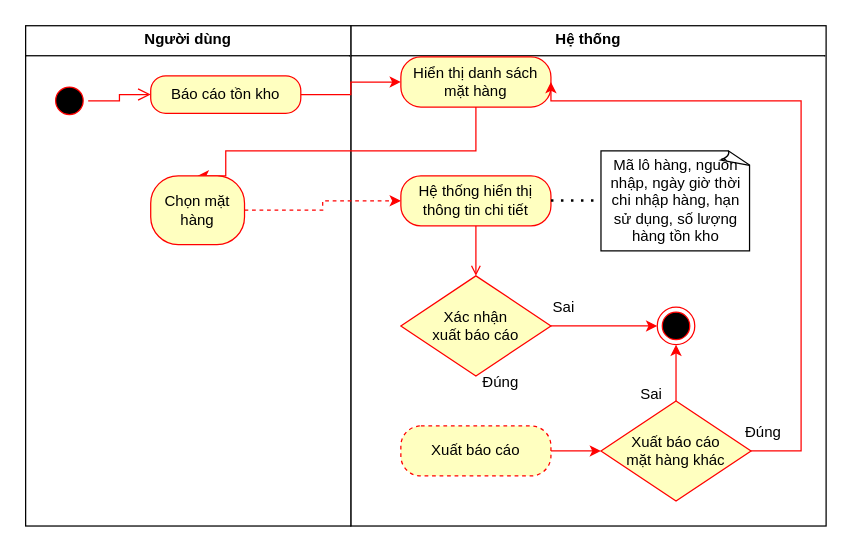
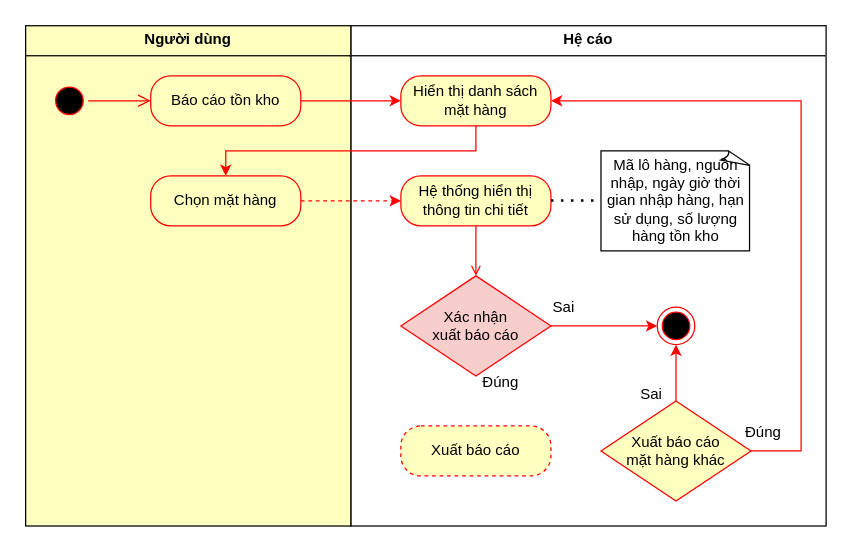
  <mxCell id="0" />
  <mxCell id="1" parent="0" />
- <mxCell id="2" value="&lt;p style=&quot;margin:0px;margin-top:4px;text-align:center;&quot;&gt;&lt;b&gt;Hệ thống&lt;/b&gt;&lt;/p&gt;&lt;hr size=&quot;1&quot; style=&quot;border-style:solid;&quot;&gt;&lt;div style=&quot;height:2px;&quot;&gt;&lt;/div&gt;" style="verticalAlign=top;align=left;overflow=fill;html=1;whiteSpace=wrap;" vertex="1" parent="1"><mxGeometry x="280" width="380" height="400" as="geometry" y="20" /></mxCell>
- <mxCell id="3" value="&lt;p style=&quot;margin:0px;margin-top:4px;text-align:center;&quot;&gt;&lt;b&gt;Người dùng&lt;/b&gt;&lt;/p&gt;&lt;hr size=&quot;1&quot; style=&quot;border-style:solid;&quot;&gt;&lt;div style=&quot;height:2px;&quot;&gt;&lt;/div&gt;" style="verticalAlign=top;align=left;overflow=fill;html=1;whiteSpace=wrap;" vertex="1" parent="1"><mxGeometry width="260" height="400" as="geometry" x="20" y="20" /></mxCell>
+ <mxCell id="2" value="&lt;p style=&quot;margin:0px;margin-top:4px;text-align:center;&quot;&gt;&lt;b&gt;Hệ cáo&lt;/b&gt;&lt;/p&gt;&lt;hr size=&quot;1&quot; style=&quot;border-style:solid;&quot;&gt;&lt;div style=&quot;height:2px;&quot;&gt;&lt;/div&gt;" style="verticalAlign=top;align=left;overflow=fill;html=1;whiteSpace=wrap;" vertex="1" parent="1"><mxGeometry x="280" width="380" height="400" as="geometry" y="20" /></mxCell>
+ <mxCell id="3" value="&lt;p style=&quot;margin:0px;margin-top:4px;text-align:center;&quot;&gt;&lt;b&gt;Người dùng&lt;/b&gt;&lt;/p&gt;&lt;hr size=&quot;1&quot; style=&quot;border-style:solid;&quot;&gt;&lt;div style=&quot;height:2px;&quot;&gt;&lt;/div&gt;" style="verticalAlign=top;align=left;overflow=fill;html=1;whiteSpace=wrap;fillColor=#ffffc0;" vertex="1" parent="1"><mxGeometry width="260" height="400" as="geometry" x="20" y="20" /></mxCell>
  <mxCell id="4" value="" style="ellipse;html=1;shape=startState;fillColor=#000000;strokeColor=#FF0000;" vertex="1" parent="1"><mxGeometry x="40" y="65" width="30" height="30" as="geometry" /></mxCell>
  <mxCell id="5" value="" style="edgeStyle=orthogonalEdgeStyle;html=1;verticalAlign=bottom;endArrow=open;endSize=8;strokeColor=#FF0000;rounded=0;entryX=0;entryY=0.5;entryDx=0;entryDy=0;" edge="1" source="4" parent="1" target="7"><mxGeometry relative="1" as="geometry"><mxPoint x="120" y="85" as="targetPoint" /></mxGeometry></mxCell>
  <mxCell id="6" value="" style="edgeStyle=orthogonalEdgeStyle;rounded=0;orthogonalLoop=1;jettySize=auto;html=1;strokeColor=#FF0000;" edge="1" parent="1" source="7" target="9"><mxGeometry relative="1" as="geometry" /></mxCell>
- <mxCell id="7" value="Báo cáo tồn kho" style="rounded=1;whiteSpace=wrap;html=1;arcSize=40;fontColor=#000000;fillColor=#ffffc0;strokeColor=#FF0000;" vertex="1" parent="1"><mxGeometry x="120" y="60" width="120" height="30" as="geometry" /></mxCell>
+ <mxCell id="7" value="Báo cáo tồn kho" style="rounded=1;whiteSpace=wrap;html=1;arcSize=40;fontColor=#000000;fillColor=#ffffc0;strokeColor=#FF0000;" vertex="1" parent="1"><mxGeometry x="120" y="60" width="120" height="40" as="geometry" /></mxCell>
  <mxCell id="8" style="edgeStyle=orthogonalEdgeStyle;rounded=0;orthogonalLoop=1;jettySize=auto;html=1;entryX=0.5;entryY=0;entryDx=0;entryDy=0;strokeColor=#FF0000;" edge="1" parent="1" source="9" target="11"><mxGeometry relative="1" as="geometry"><Array as="points"><mxPoint x="380" y="120" /><mxPoint x="180" y="120" /></Array></mxGeometry></mxCell>
- <mxCell id="9" value="Hiển thị danh sách mặt hàng" style="rounded=1;whiteSpace=wrap;html=1;arcSize=40;fontColor=#000000;fillColor=#ffffc0;strokeColor=#FF0000;" vertex="1" parent="1"><mxGeometry x="320" y="45" width="120" height="40" as="geometry" /></mxCell>
+ <mxCell id="9" value="Hiển thị danh sách mặt hàng" style="rounded=1;whiteSpace=wrap;html=1;arcSize=40;fontColor=#000000;fillColor=#ffffc0;strokeColor=#FF0000;" vertex="1" parent="1"><mxGeometry x="320" y="60" width="120" height="40" as="geometry" /></mxCell>
  <mxCell id="10" value="" style="edgeStyle=orthogonalEdgeStyle;rounded=0;orthogonalLoop=1;jettySize=auto;html=1;strokeColor=#FF0000;dashed=1;" edge="1" parent="1" source="11" target="13"><mxGeometry relative="1" as="geometry" /></mxCell>
- <mxCell id="11" value="Chọn mặt hàng" style="rounded=1;whiteSpace=wrap;html=1;arcSize=40;fontColor=#000000;fillColor=#ffffc0;strokeColor=#FF0000;" vertex="1" parent="1"><mxGeometry x="120" y="140" width="75" height="55" as="geometry" /></mxCell>
+ <mxCell id="11" value="Chọn mặt hàng" style="rounded=1;whiteSpace=wrap;html=1;arcSize=40;fontColor=#000000;fillColor=#ffffc0;strokeColor=#FF0000;" vertex="1" parent="1"><mxGeometry x="120" y="140" width="120" height="40" as="geometry" /></mxCell>
  <mxCell id="12" style="edgeStyle=orthogonalEdgeStyle;rounded=0;orthogonalLoop=1;jettySize=auto;html=1;entryX=0.5;entryY=0;entryDx=0;entryDy=0;strokeColor=#FF0000;endArrow=open;" edge="1" parent="1" source="13" target="17"><mxGeometry relative="1" as="geometry"><Array as="points"><mxPoint x="380" y="210" /><mxPoint x="380" y="210" /></Array></mxGeometry></mxCell>
  <mxCell id="13" value="Hệ thống hiển thị thông tin chi tiết" style="rounded=1;whiteSpace=wrap;html=1;arcSize=40;fontColor=#000000;fillColor=#ffffc0;strokeColor=#FF0000;" vertex="1" parent="1"><mxGeometry x="320" y="140" width="120" height="40" as="geometry" /></mxCell>
- <mxCell id="14" value="Mã lô hàng, nguồn nhập, ngày giờ thời chi nhập hàng, hạn sử dụng, số lượng hàng tồn kho" style="whiteSpace=wrap;html=1;shape=mxgraph.basic.document;align=center;strokeColor=#000000;" vertex="1" parent="1"><mxGeometry x="480" y="120" width="120" height="80" as="geometry" /></mxCell>
+ <mxCell id="14" value="Mã lô hàng, nguồn nhập, ngày giờ thời gian nhập hàng, hạn sử dụng, số lượng hàng tồn kho" style="whiteSpace=wrap;html=1;shape=mxgraph.basic.document;align=center;strokeColor=#000000;" vertex="1" parent="1"><mxGeometry x="480" y="120" width="120" height="80" as="geometry" /></mxCell>
  <mxCell id="15" value="" style="endArrow=none;dashed=1;html=1;dashPattern=1 3;strokeWidth=2;rounded=0;strokeColor=#000000;" edge="1" parent="1"><mxGeometry width="50" height="50" relative="1" as="geometry"><mxPoint x="440" y="159.76" as="sourcePoint" /><mxPoint x="480" y="159.76" as="targetPoint" /><Array as="points"><mxPoint x="460" y="159.76" /></Array></mxGeometry></mxCell>
  <mxCell id="16" value="" style="edgeStyle=orthogonalEdgeStyle;rounded=0;orthogonalLoop=1;jettySize=auto;html=1;strokeColor=#FF0000;" edge="1" parent="1" source="17" target="23"><mxGeometry relative="1" as="geometry" /></mxCell>
- <mxCell id="17" value="Xác nhận&lt;br&gt;xuất báo cáo" style="rhombus;whiteSpace=wrap;html=1;fontColor=#000000;fillColor=#ffffc0;strokeColor=#FF0000;" vertex="1" parent="1"><mxGeometry x="320" y="220" width="120" height="80" as="geometry" /></mxCell>
- <mxCell id="18" value="" style="edgeStyle=orthogonalEdgeStyle;rounded=0;orthogonalLoop=1;jettySize=auto;html=1;strokeColor=#FF0000;" edge="1" parent="1" source="19" target="22"><mxGeometry relative="1" as="geometry" /></mxCell>
+ <mxCell id="17" value="Xác nhận&lt;br&gt;xuất báo cáo" style="rhombus;whiteSpace=wrap;html=1;fontColor=#000000;fillColor=#f8cecc;strokeColor=#FF0000;" vertex="1" parent="1"><mxGeometry x="320" y="220" width="120" height="80" as="geometry" /></mxCell>
  <mxCell id="19" value="Xuất báo cáo" style="rounded=1;whiteSpace=wrap;html=1;arcSize=40;fontColor=#000000;fillColor=#ffffc0;strokeColor=#FF0000;dashed=1;" vertex="1" parent="1"><mxGeometry x="320" y="340" width="120" height="40" as="geometry" /></mxCell>
  <mxCell id="20" style="edgeStyle=orthogonalEdgeStyle;rounded=0;orthogonalLoop=1;jettySize=auto;html=1;entryX=1;entryY=0.5;entryDx=0;entryDy=0;strokeColor=#FF0000;" edge="1" parent="1" source="22" target="9"><mxGeometry relative="1" as="geometry"><Array as="points"><mxPoint x="640" y="360" /><mxPoint x="640" y="80" /></Array></mxGeometry></mxCell>
  <mxCell id="21" value="" style="edgeStyle=orthogonalEdgeStyle;rounded=0;orthogonalLoop=1;jettySize=auto;html=1;strokeColor=#FF0000;" edge="1" parent="1" source="22" target="23"><mxGeometry relative="1" as="geometry" /></mxCell>
  <mxCell id="22" value="Xuất báo cáo&lt;br&gt;mặt hàng khác" style="rhombus;whiteSpace=wrap;html=1;fontColor=#000000;fillColor=#ffffc0;strokeColor=#FF0000;" vertex="1" parent="1"><mxGeometry x="480" y="320" width="120" height="80" as="geometry" /></mxCell>
  <mxCell id="23" value="" style="ellipse;html=1;shape=endState;fillColor=#000000;strokeColor=#FF0000;" vertex="1" parent="1"><mxGeometry x="525" y="245" width="30" height="30" as="geometry" /></mxCell>
  <mxCell id="24" value="Đúng" style="text;html=1;align=center;verticalAlign=middle;whiteSpace=wrap;rounded=0;fontFamily=Helvetica;fontSize=12;fontColor=#000000;" vertex="1" parent="1"><mxGeometry x="370" y="290" width="60" height="30" as="geometry" /></mxCell>
  <mxCell id="25" value="Đúng" style="text;html=1;align=center;verticalAlign=middle;whiteSpace=wrap;rounded=0;fontFamily=Helvetica;fontSize=12;fontColor=#000000;" vertex="1" parent="1"><mxGeometry x="580" y="330" width="60" height="30" as="geometry" /></mxCell>
  <mxCell id="26" value="Sai" style="text;html=1;align=center;verticalAlign=middle;resizable=0;points=[];autosize=1;strokeColor=none;fillColor=none;" vertex="1" parent="1"><mxGeometry x="430" y="230" width="40" height="30" as="geometry" /></mxCell>
  <mxCell id="27" value="Sai" style="text;html=1;align=center;verticalAlign=middle;resizable=0;points=[];autosize=1;strokeColor=none;fillColor=none;" vertex="1" parent="1"><mxGeometry x="500" y="300" width="40" height="30" as="geometry" /></mxCell>
